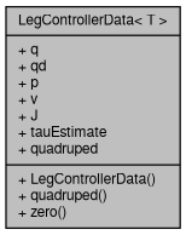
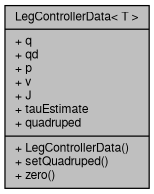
  digraph {
-   n1 [color=black fillcolor=grey75 fontcolor=black fontname=FreeSans fontsize=10 height=0.2 label="{LegControllerData\< T \>\n|+ q\l+ qd\l+ p\l+ v\l+ J\l+ tauEstimate\l+ quadruped\l|+ LegControllerData()\l+ quadruped()\l+ zero()\l}" shape=record style=filled width=0.4]
+   n1 [color=black fillcolor=grey75 fontcolor=black fontname=FreeSans fontsize=10 height=0.2 label="{LegControllerData\< T \>\n|+ q\l+ qd\l+ p\l+ v\l+ J\l+ tauEstimate\l+ quadruped\l|+ LegControllerData()\l+ setQuadruped()\l+ zero()\l}" shape=record style=filled width=0.4]
  }
